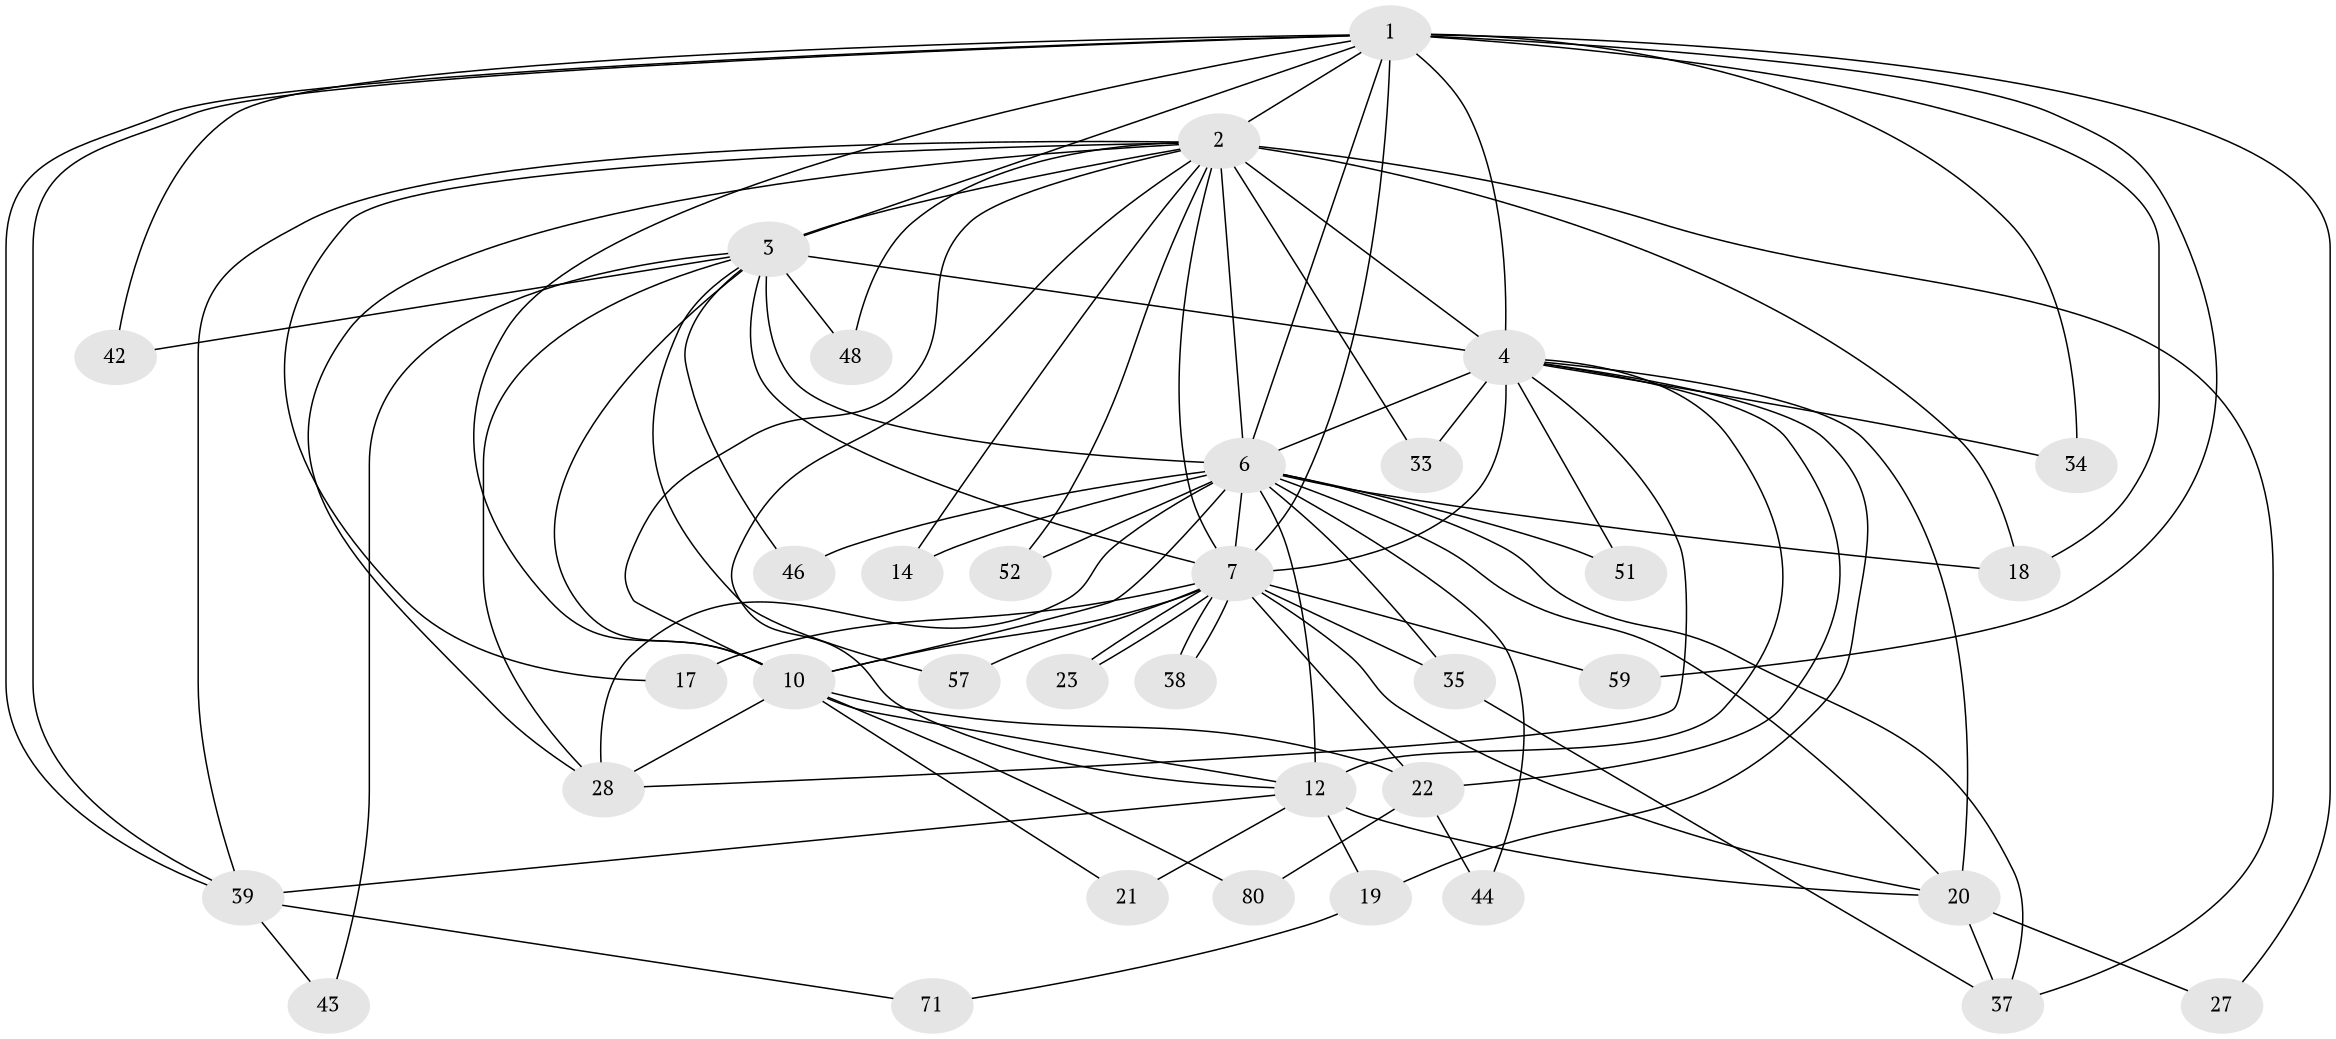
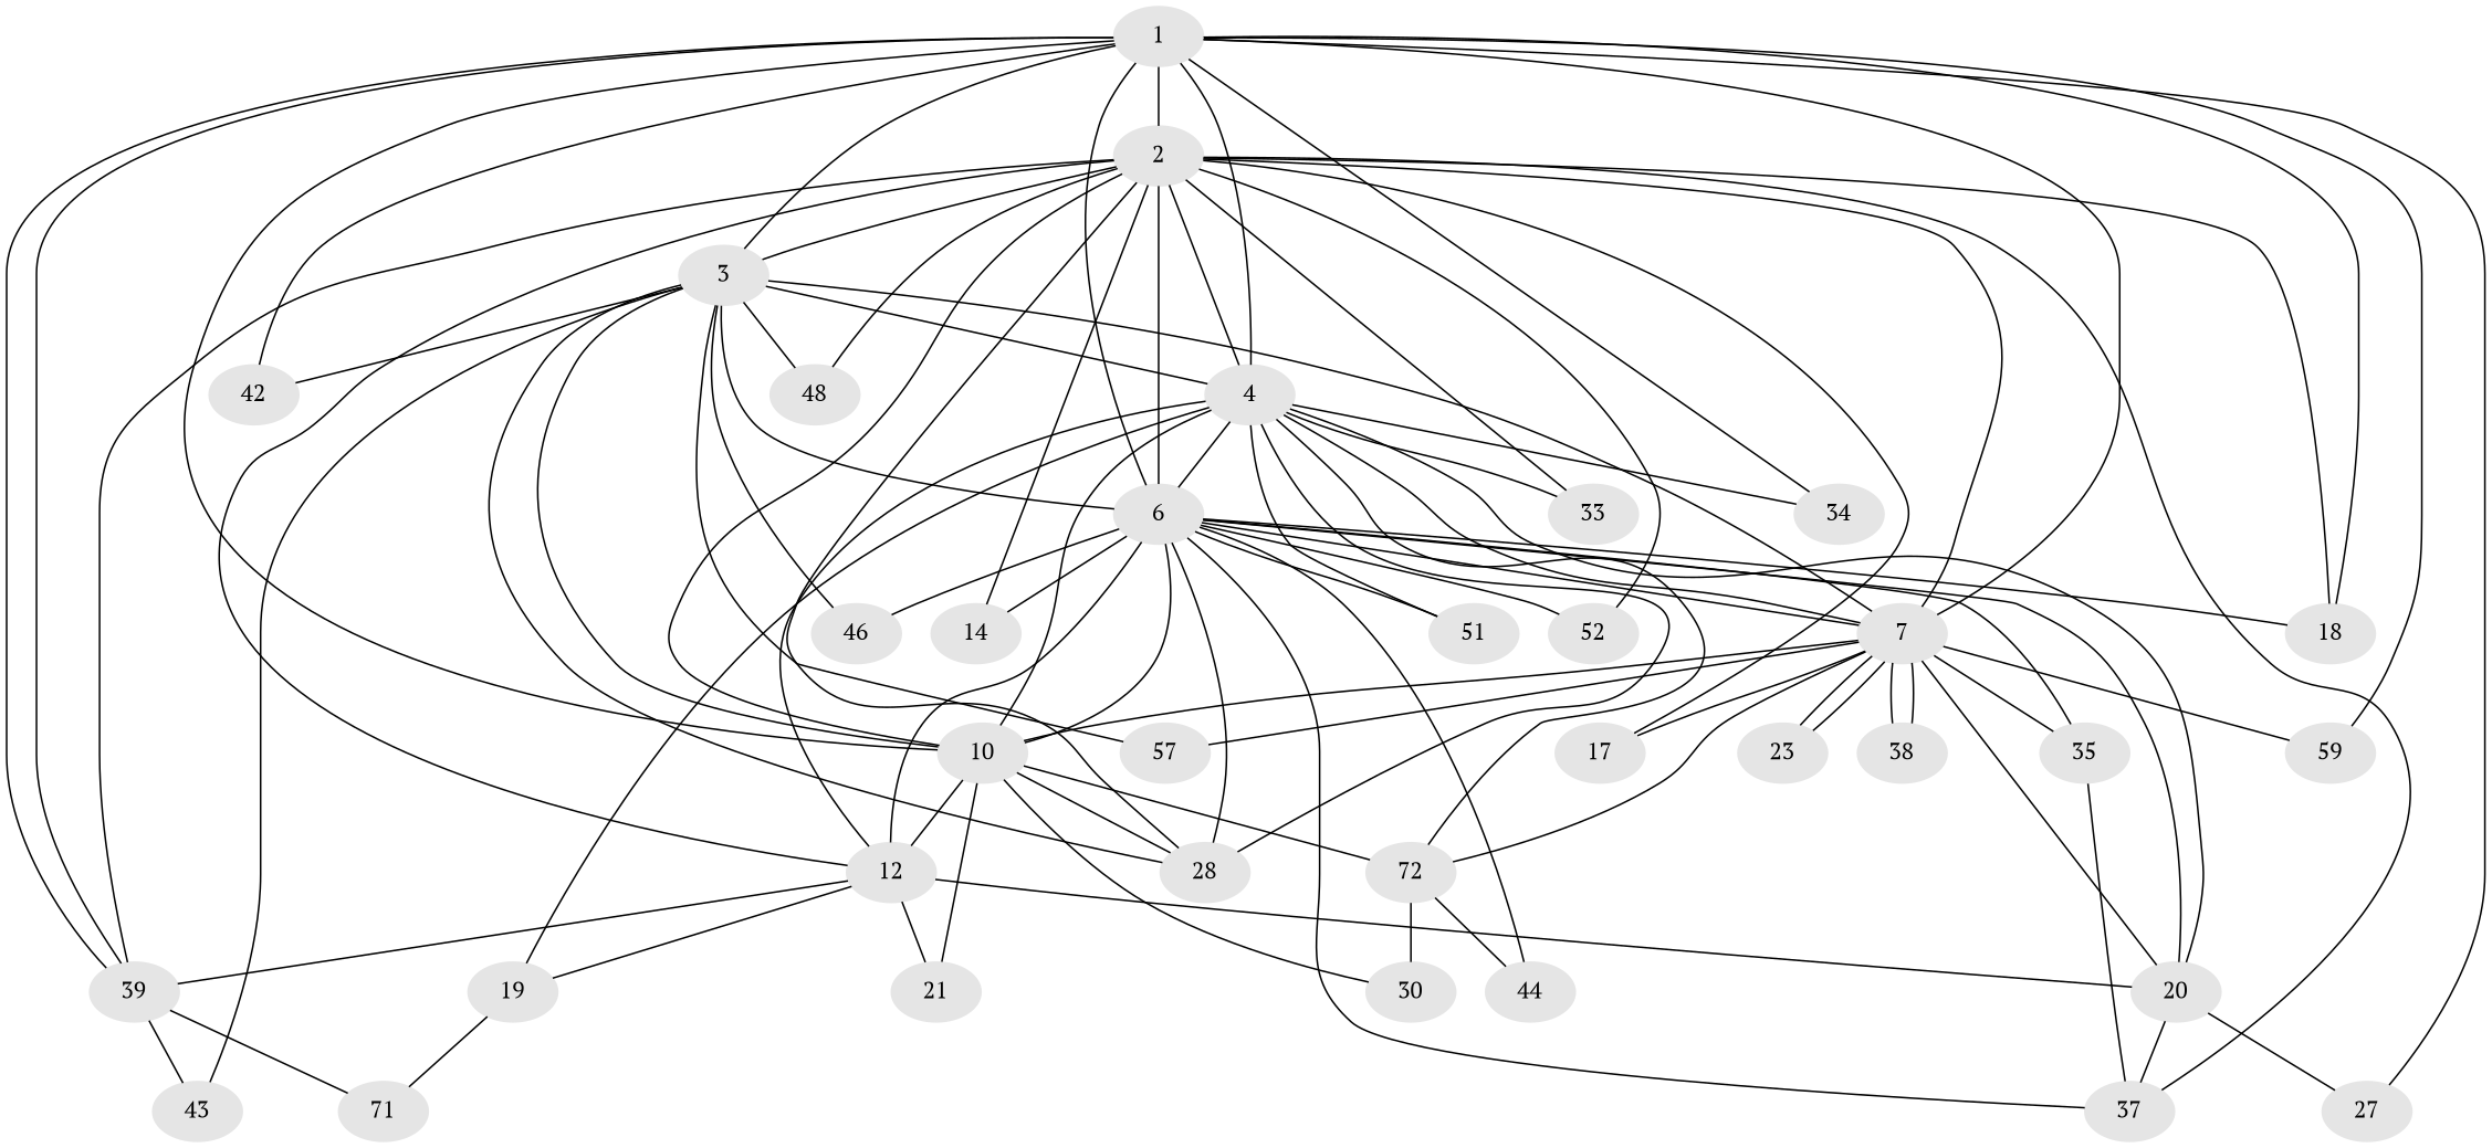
  graph {
    fontname="PT Serif"
    node [color=gray90 fontname="PT Serif" style=filled]
    edge [fontname="PT Serif"]
    2 [super="+5+54+45+50"]
    3
    4 [super="+8+39"]
    6 [super="+40+64+16+11+9"]
    7 [super="+24"]
    10
    18
    n8 [label=39]
    12 [super="+15"]
    14
    17 [super="+36"]
    28 [super="+53+47"]
    33
    37
    48
    52
    1
    27
    34
    42
    59
    43
    46
    57
    20 [super="+60+32"]
-   22 [super="+25"]
+   22 [super="+25" label=72]
    n27 [label=19]
    51
    35 [super="+56"]
    44
    23
    38
    21
-   30 [label=80]
+   30
    n35 [label=71]
    2 -- 3 [weight=2]
    2 -- 4 [weight=6]
    2 -- 6 [weight=7]
    2 -- 7 [weight=3]
    2 -- 10 [weight=2]
    2 -- 18
    2 -- n8
    2 -- 12
    2 -- 14
    2 -- 17 [weight=2]
    2 -- 28
    2 -- 33
    2 -- 37
    2 -- 48
    2 -- 52
    3 -- 4 [weight=2]
    3 -- 6 [weight=3]
    3 -- 7
    3 -- 10
    3 -- 28
    3 -- 48
    3 -- 42
    3 -- 43
    3 -- 46
    3 -- 57
    4 -- 6 [weight=6]
    4 -- 7 [weight=2]
+   4 -- 10 [weight=2]
    4 -- 12
    4 -- 28
    4 -- 33
    4 -- 34
    4 -- 20
    4 -- 22
    4 -- n27 [weight=2]
    4 -- 51
    6 -- 7 [weight=2]
    6 -- 10 [weight=2]
    6 -- 18
    6 -- 12 [weight=3]
    6 -- 14
    6 -- 28 [weight=2]
    6 -- 37
    6 -- 52
    6 -- 46
    6 -- 20
    6 -- 51
    6 -- 35
    6 -- 44
    7 -- 10 [weight=2]
    7 -- 17 [weight=2]
    7 -- 59
    7 -- 57
    7 -- 20
    7 -- 22
    7 -- 35
    7 -- 23
    7 -- 23
    7 -- 38
    7 -- 38
    10 -- 12
    10 -- 28
    10 -- 22
    10 -- 21
    10 -- 30
    n8 -- 43
    n8 -- n35
    12 -- n8
    12 -- 20
    12 -- n27
    12 -- 21
    1 -- 2 [weight=3]
    1 -- 3
    1 -- 4 [weight=2]
    1 -- 6 [weight=3]
    1 -- 7
    1 -- 10
    1 -- 18
    1 -- n8
    1 -- n8
    1 -- 27
    1 -- 34
    1 -- 42
    1 -- 59
    20 -- 37
    20 -- 27
    22 -- 44
    22 -- 30
    n27 -- n35
    35 -- 37
  }
